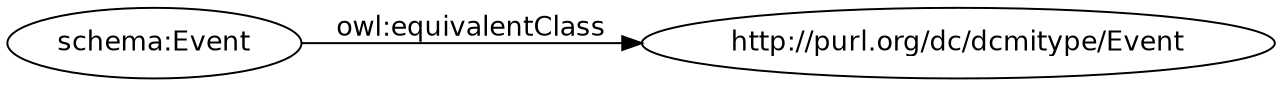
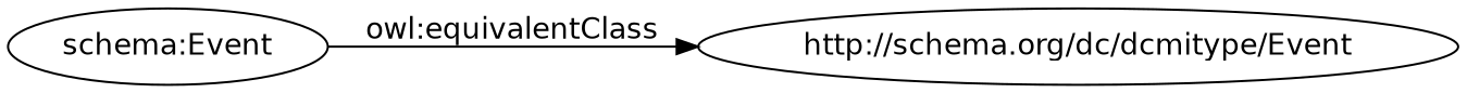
  digraph {
    rankdir=LR
    fontname="DejaVu Sans"
    node [fontname="DejaVu Sans"]
    "schema:Event"
-   "http://purl.org/dc/dcmitype/Event"
+   "http://purl.org/dc/dcmitype/Event" [label="http://schema.org/dc/dcmitype/Event"]
    "schema:Event" -> "http://purl.org/dc/dcmitype/Event" [label="owl:equivalentClass" fontname="DejaVu Sans"]
  }
